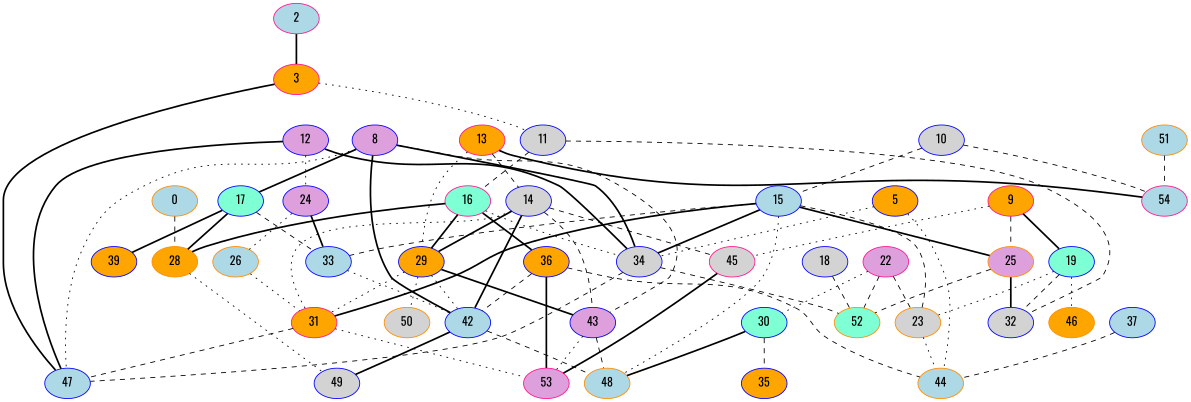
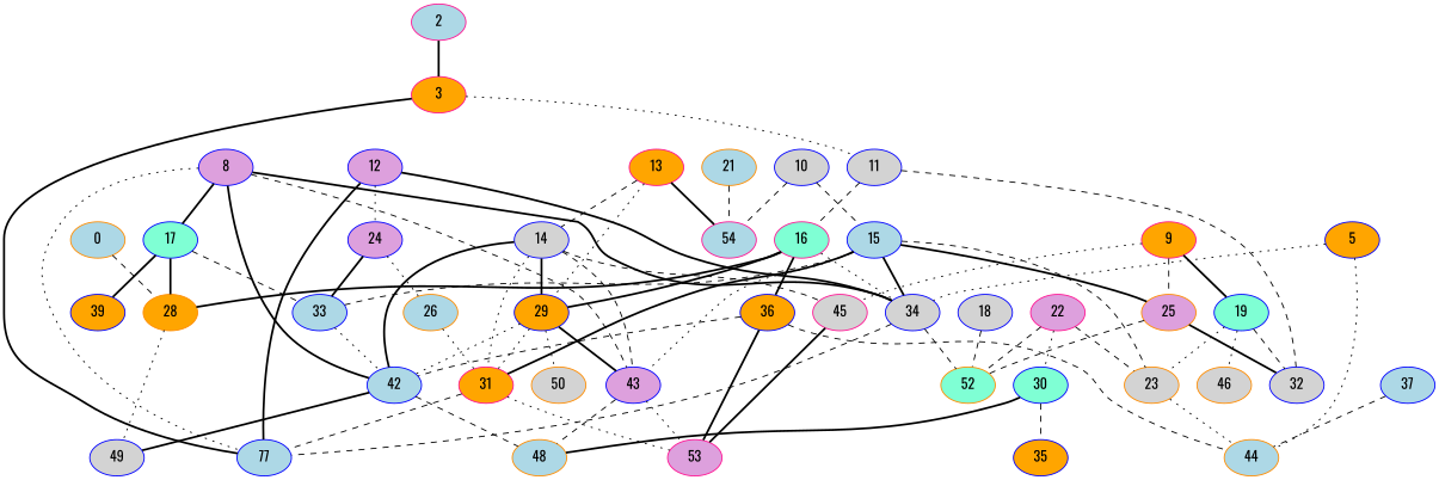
  graph {
    fontname=Oswald
    node [color=blue fillcolor=lightblue fontname=Oswald style=filled]
    edge [fontname=Oswald style=dashed weight=1.0]
    n1 [color=darkorange label=0]
    28 [color=darkorange fillcolor=orange]
    49 [fillcolor=lightgrey]
    2 [color=deeppink]
    3 [color=deeppink fillcolor=orange]
    11 [fillcolor=lightgrey]
-   47
+   47 [label=77]
    16 [color=deeppink fillcolor=aquamarine]
    32 [fillcolor=lightgrey]
    5 [fillcolor=orange]
    34 [fillcolor=lightgrey]
    44 [color=darkorange]
    52 [color=darkorange fillcolor=aquamarine]
    8 [fillcolor=plum]
    17 [fillcolor=aquamarine]
    42
    43 [fillcolor=plum]
    33
    39 [fillcolor=orange]
    48 [color=darkorange]
    53 [color=deeppink fillcolor=plum]
    9 [color=deeppink fillcolor=orange]
    19 [fillcolor=aquamarine]
    25 [color=darkorange fillcolor=plum]
    45 [color=deeppink fillcolor=lightgrey]
    23 [color=darkorange fillcolor=lightgrey]
-   46 [color=darkorange fillcolor=orange]
+   46 [color=darkorange fillcolor=lightgrey]
    10 [fillcolor=lightgrey]
    15
    54 [color=deeppink]
    31 [color=deeppink fillcolor=orange]
    29 [fillcolor=orange]
    36 [fillcolor=orange]
    12 [fillcolor=plum]
    24 [fillcolor=plum]
    26 [color=darkorange]
    13 [color=deeppink fillcolor=orange]
    14 [fillcolor=lightgrey]
    50 [color=darkorange fillcolor=lightgrey]
    18 [fillcolor=lightgrey]
-   21 [color=darkorange label=51]
+   21 [color=darkorange]
    22 [color=deeppink fillcolor=plum]
    30 [fillcolor=aquamarine]
    35 [fillcolor=orange]
    37
    n1 -- 28
    28 -- 49 [style=dotted]
    2 -- 3 [style=bold]
    3 -- 11 [style=dotted]
    3 -- 47 [style=bold]
    11 -- 16
    11 -- 32
    16 -- 28 [style=bold]
    16 -- 34 [style=dotted]
    16 -- 29 [style=bold]
    16 -- 36 [style=bold]
    5 -- 34 [style=dotted]
    5 -- 44 [style=dotted]
    34 -- 47
    34 -- 52
    8 -- 47 [style=dotted]
    8 -- 34 [style=bold]
    8 -- 17 [style=bold]
    8 -- 42 [style=bold]
    8 -- 43
    17 -- 28 [style=bold]
    17 -- 33
    17 -- 39 [style=bold]
    42 -- 49 [style=bold]
    42 -- 48 [weight=2.0]
    43 -- 48
    43 -- 53 [style=dotted]
    33 -- 42 [style=dotted]
    9 -- 19 [style=bold]
    9 -- 25
    9 -- 45 [style=dotted]
    19 -- 32
    19 -- 23 [style=dotted]
    19 -- 46 [style=dotted]
    25 -- 32 [style=bold]
    25 -- 52
    45 -- 53 [style=bold]
    23 -- 44 [style=dotted]
    10 -- 15
    10 -- 54
    15 -- 34 [style=bold]
    15 -- 33
-   15 -- 48 [style=dotted]
+   15 -- 43 [style=dotted]
    15 -- 25 [style=bold]
    15 -- 23
    15 -- 31 [style=bold]
    31 -- 47
    31 -- 53 [style=dotted]
    29 -- 42 [style=dotted]
    29 -- 43 [style=bold]
    29 -- 31 [style=dotted]
    29 -- 50 [style=dotted]
    36 -- 44
    36 -- 42
    36 -- 53 [style=bold]
    12 -- 47 [style=bold]
    12 -- 34 [style=bold]
    12 -- 24 [style=dotted]
    24 -- 33 [style=bold]
    24 -- 26 [style=dotted]
    26 -- 31 [style=dotted]
    13 -- 54 [style=bold]
    13 -- 29 [style=dotted]
    13 -- 14
    14 -- 42 [style=bold]
    14 -- 43
    14 -- 45
    14 -- 31 [style=dotted]
    14 -- 29 [style=bold]
    18 -- 52
    21 -- 54
    22 -- 52
    22 -- 23
    22 -- 30 [style=dotted]
    30 -- 48 [style=bold]
    30 -- 35
    37 -- 44
  }
